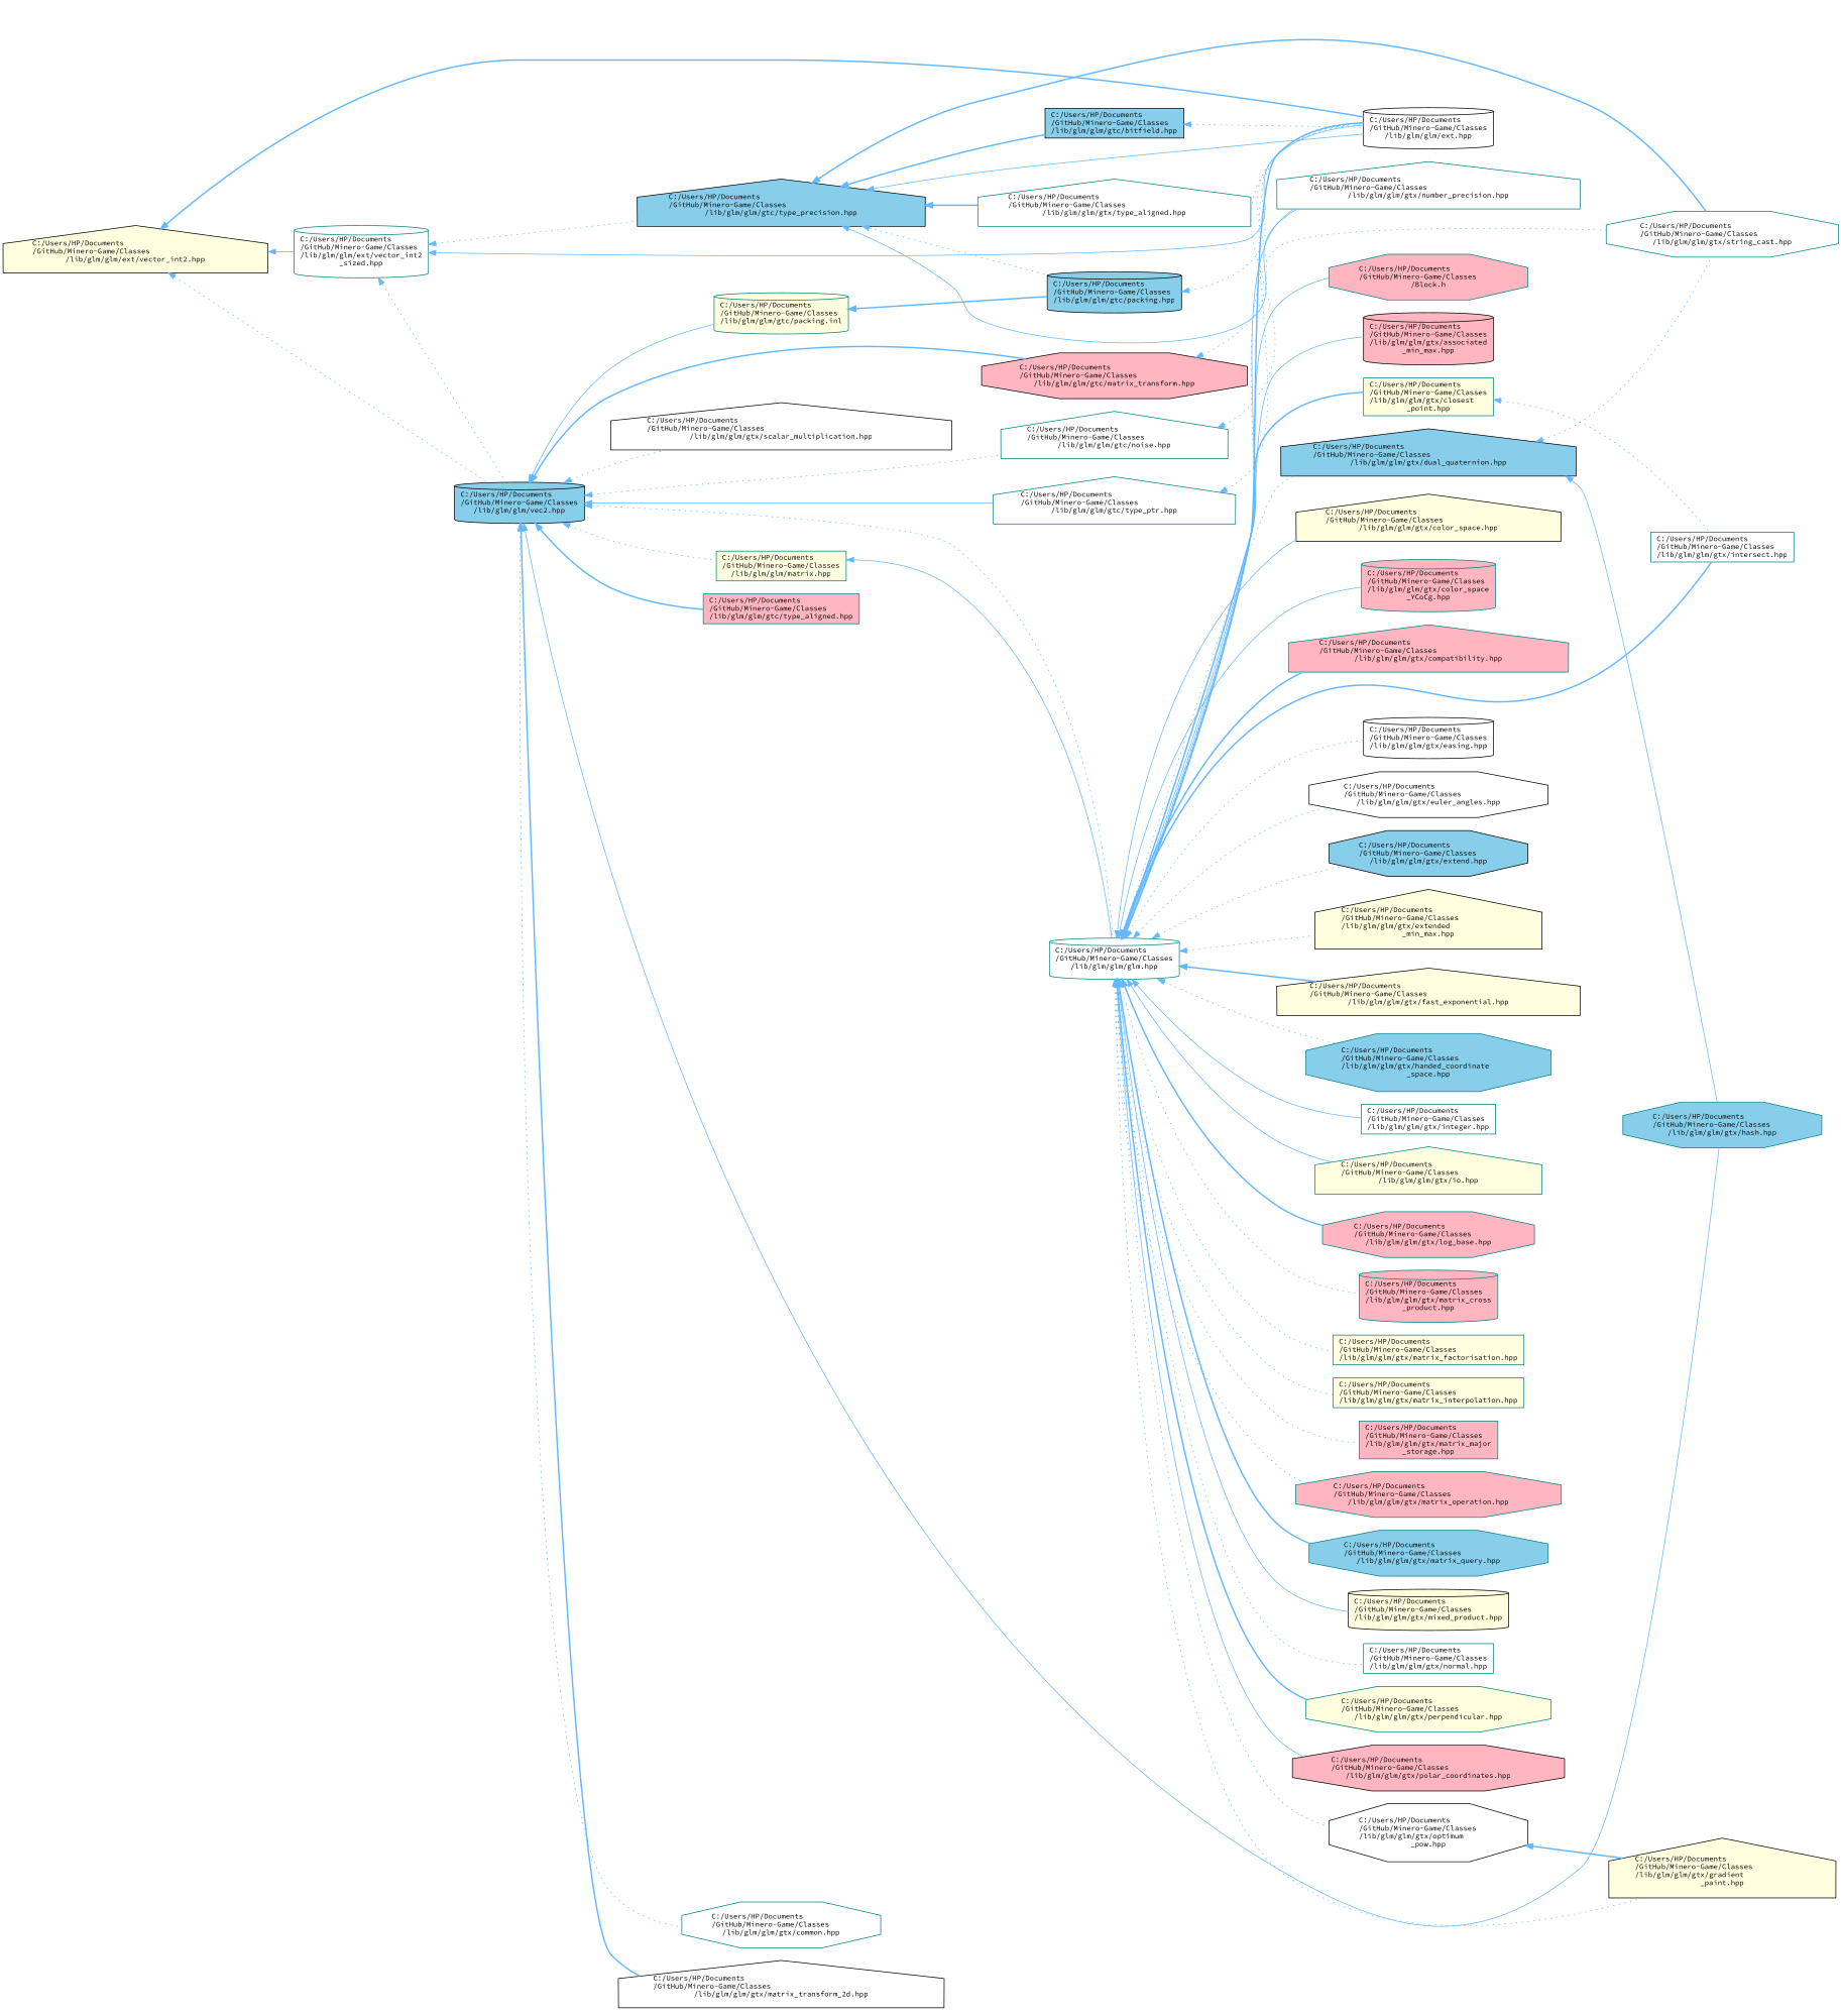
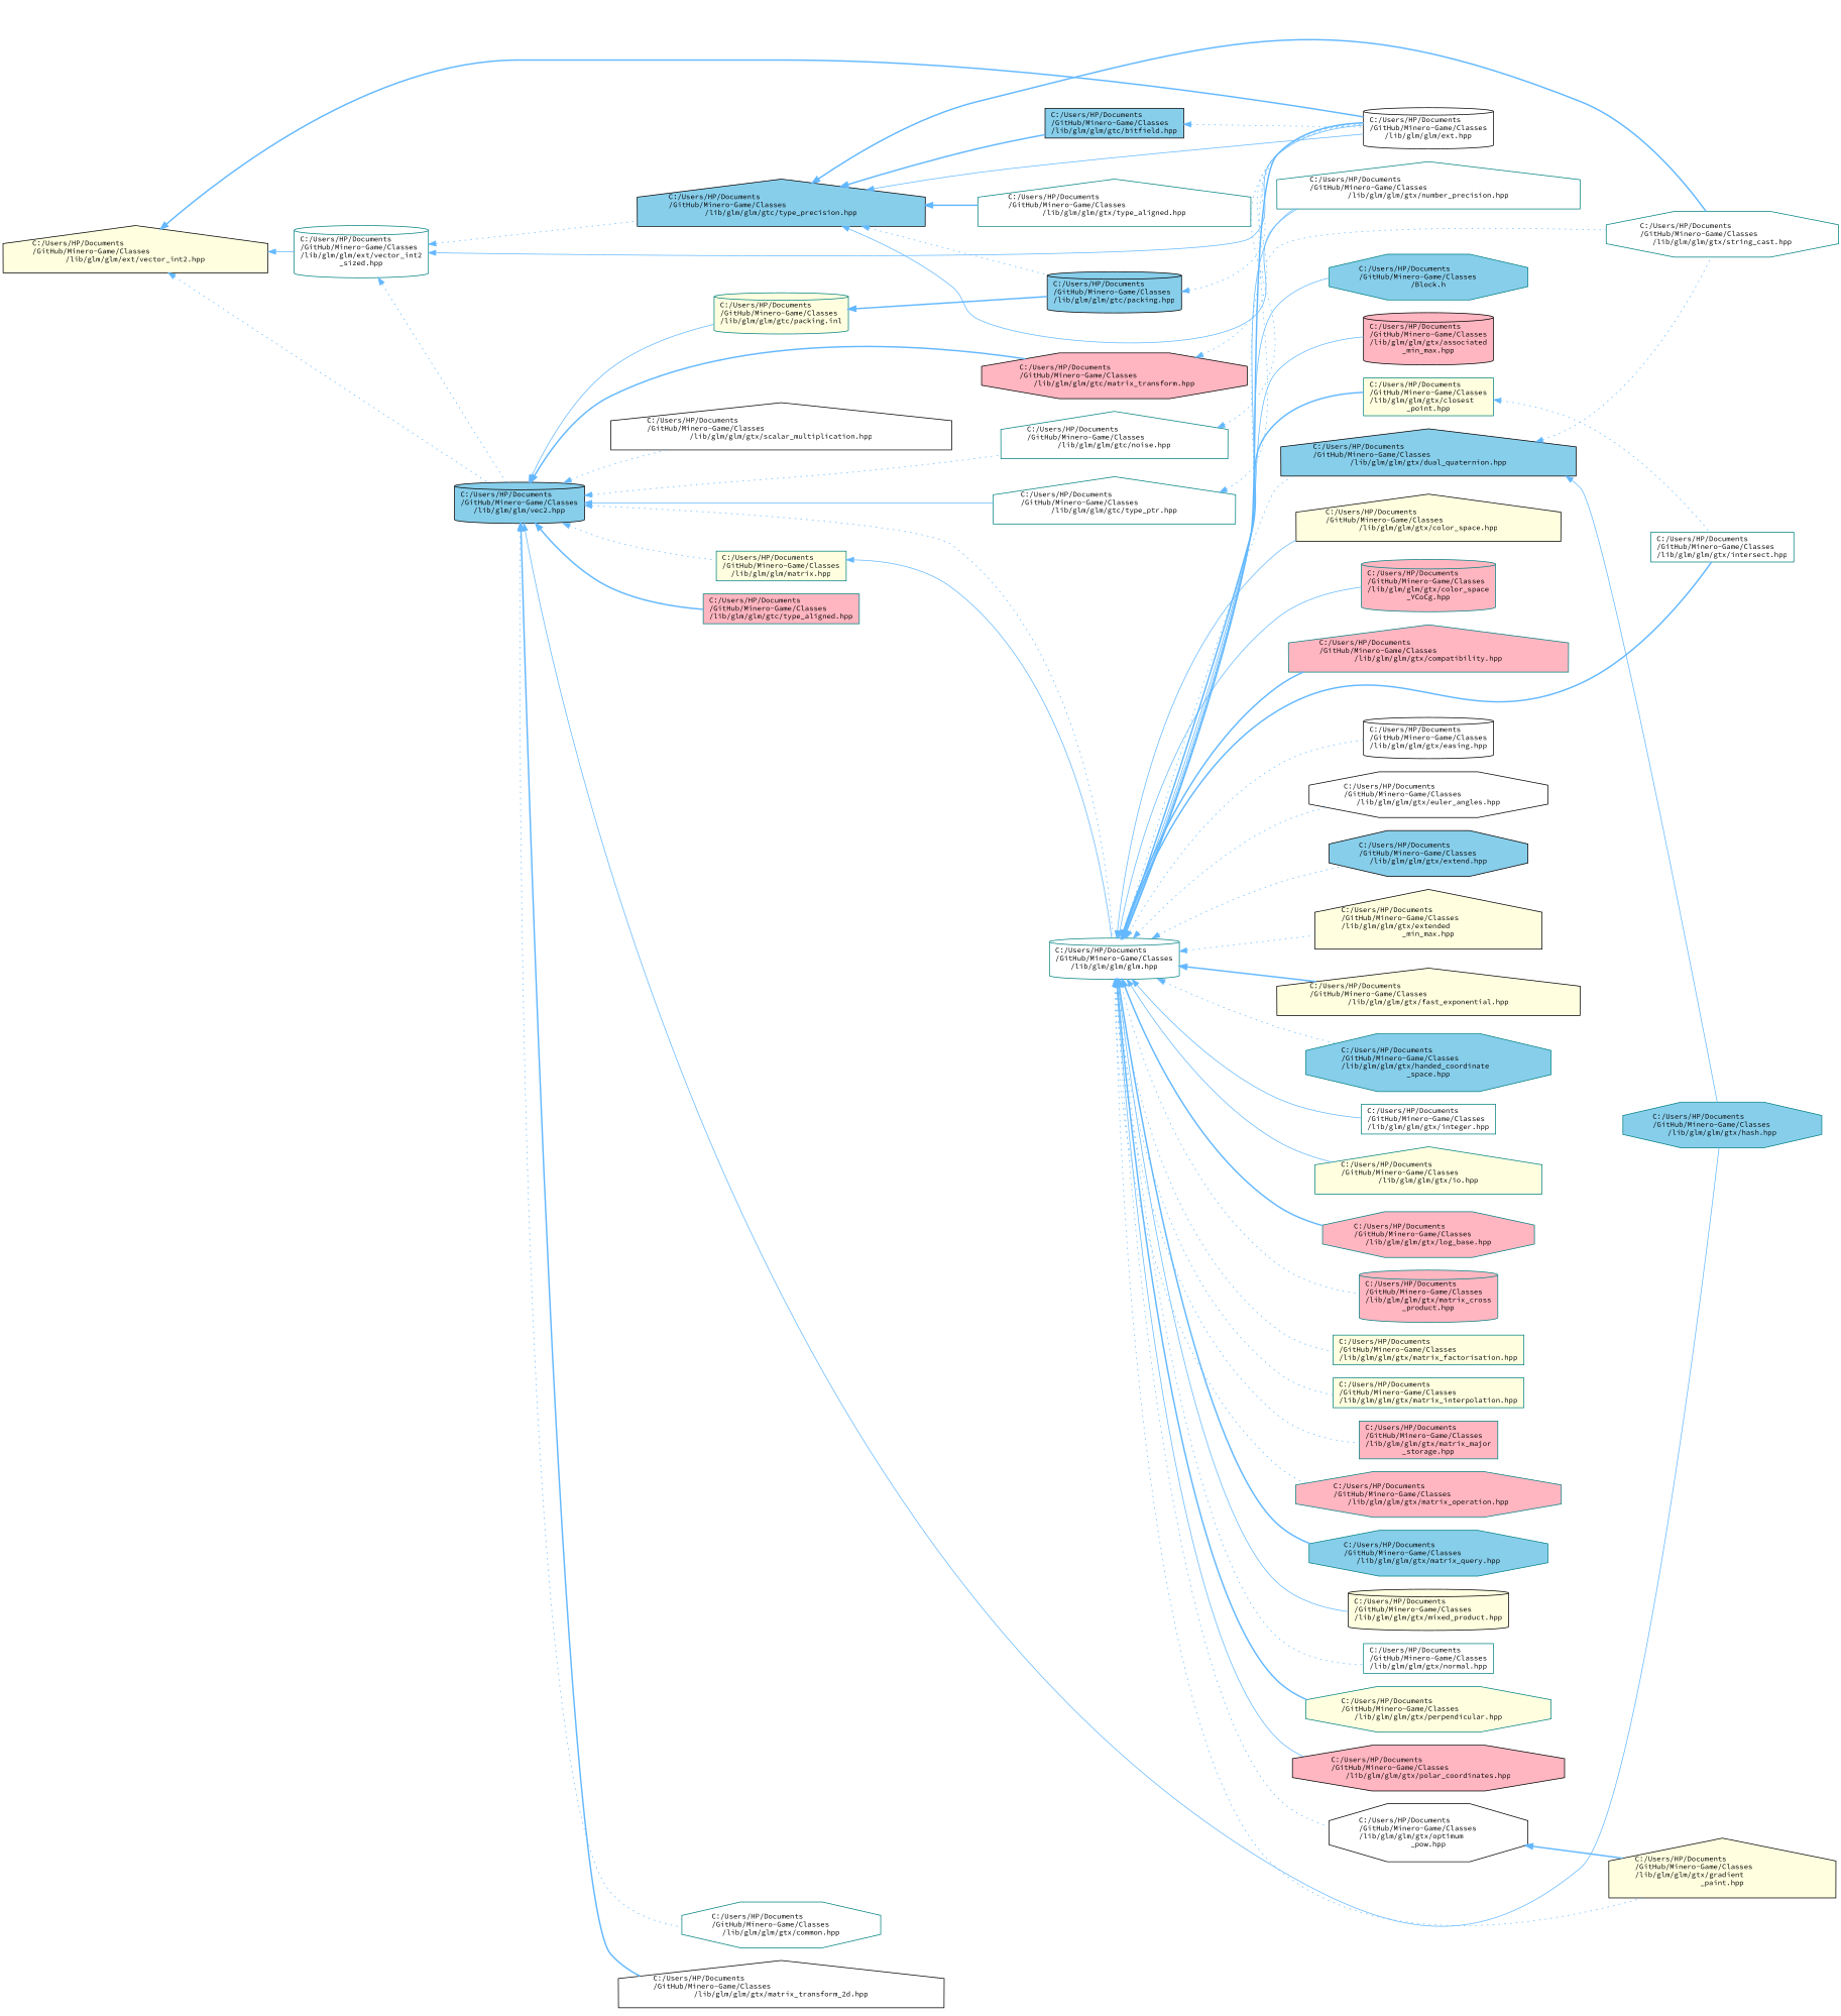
  digraph {
    rankdir=LR
    fontname="Source Code Pro"
    node [color=teal fillcolor=white fontname="Source Code Pro" fontsize=10 shape=house style=filled]
    edge [color=steelblue1 dir=back fontname="Source Code Pro" fontsize=10 labelfontname=Helvetica labelfontsize=10 style=dotted]
    n1 [color=black fillcolor=lightyellow fontcolor=black height=0.2 label="C:/Users/HP/Documents\l/GitHub/Minero-Game/Classes\l/lib/glm/glm/ext/vector_int2.hpp" width=0.4]
    n2 [color=black height=0.2 label="C:/Users/HP/Documents\l/GitHub/Minero-Game/Classes\l/lib/glm/glm/ext.hpp" shape=cylinder width=0.4]
    n3 [height=0.2 label="C:/Users/HP/Documents\l/GitHub/Minero-Game/Classes\l/lib/glm/glm/ext/vector_int2\l_sized.hpp" shape=cylinder width=0.4]
    n4 [color=black fillcolor=skyblue height=0.2 label="C:/Users/HP/Documents\l/GitHub/Minero-Game/Classes\l/lib/glm/glm/vec2.hpp" shape=cylinder width=0.4]
    n5 [color=black fillcolor=skyblue height=0.2 label="C:/Users/HP/Documents\l/GitHub/Minero-Game/Classes\l/lib/glm/glm/gtc/type_precision.hpp" width=0.4]
    n6 [color=black fillcolor=skyblue height=0.2 label="C:/Users/HP/Documents\l/GitHub/Minero-Game/Classes\l/lib/glm/glm/gtc/bitfield.hpp" shape=box width=0.4]
    n7 [color=black fillcolor=skyblue height=0.2 label="C:/Users/HP/Documents\l/GitHub/Minero-Game/Classes\l/lib/glm/glm/gtc/packing.hpp" shape=cylinder width=0.4]
    n8 [height=0.2 label="C:/Users/HP/Documents\l/GitHub/Minero-Game/Classes\l/lib/glm/glm/gtx/number_precision.hpp" width=0.4]
    n9 [height=0.2 label="C:/Users/HP/Documents\l/GitHub/Minero-Game/Classes\l/lib/glm/glm/gtx/string_cast.hpp" shape=octagon width=0.4]
    n10 [height=0.2 label="C:/Users/HP/Documents\l/GitHub/Minero-Game/Classes\l/lib/glm/glm/gtx/type_aligned.hpp" width=0.4]
    n11 [height=0.2 label="C:/Users/HP/Documents\l/GitHub/Minero-Game/Classes\l/lib/glm/glm/glm.hpp" shape=cylinder width=0.4]
    n12 [fillcolor=skyblue height=0.2 label="C:/Users/HP/Documents\l/GitHub/Minero-Game/Classes\l/lib/glm/glm/gtx/hash.hpp" shape=octagon width=0.4]
    n13 [color=black fillcolor=lightpink height=0.2 label="C:/Users/HP/Documents\l/GitHub/Minero-Game/Classes\l/lib/glm/glm/gtc/matrix_transform.hpp" shape=octagon width=0.4]
    n14 [height=0.2 label="C:/Users/HP/Documents\l/GitHub/Minero-Game/Classes\l/lib/glm/glm/gtc/noise.hpp" width=0.4]
    n15 [fillcolor=lightyellow height=0.2 label="C:/Users/HP/Documents\l/GitHub/Minero-Game/Classes\l/lib/glm/glm/gtc/packing.inl" shape=cylinder width=0.4]
    n16 [fillcolor=lightpink height=0.2 label="C:/Users/HP/Documents\l/GitHub/Minero-Game/Classes\l/lib/glm/glm/gtc/type_aligned.hpp" shape=box width=0.4]
    n17 [height=0.2 label="C:/Users/HP/Documents\l/GitHub/Minero-Game/Classes\l/lib/glm/glm/gtc/type_ptr.hpp" width=0.4]
    n18 [height=0.2 label="C:/Users/HP/Documents\l/GitHub/Minero-Game/Classes\l/lib/glm/glm/gtx/common.hpp" shape=octagon width=0.4]
    n19 [color=black height=0.2 label="C:/Users/HP/Documents\l/GitHub/Minero-Game/Classes\l/lib/glm/glm/gtx/matrix_transform_2d.hpp" width=0.4]
    n20 [color=black height=0.2 label="C:/Users/HP/Documents\l/GitHub/Minero-Game/Classes\l/lib/glm/glm/gtx/scalar_multiplication.hpp" width=0.4]
    n21 [fillcolor=lightyellow height=0.2 label="C:/Users/HP/Documents\l/GitHub/Minero-Game/Classes\l/lib/glm/glm/matrix.hpp" shape=box width=0.4]
-   n22 [fillcolor=lightpink height=0.2 label="C:/Users/HP/Documents\l/GitHub/Minero-Game/Classes\l/Block.h" shape=octagon width=0.4]
+   n22 [fillcolor=skyblue height=0.2 label="C:/Users/HP/Documents\l/GitHub/Minero-Game/Classes\l/Block.h" shape=octagon width=0.4]
    n23 [color=black fillcolor=lightpink height=0.2 label="C:/Users/HP/Documents\l/GitHub/Minero-Game/Classes\l/lib/glm/glm/gtx/associated\l_min_max.hpp" shape=cylinder width=0.4]
    n24 [fillcolor=lightyellow height=0.2 label="C:/Users/HP/Documents\l/GitHub/Minero-Game/Classes\l/lib/glm/glm/gtx/closest\l_point.hpp" shape=box width=0.4]
    n25 [height=0.2 label="C:/Users/HP/Documents\l/GitHub/Minero-Game/Classes\l/lib/glm/glm/gtx/intersect.hpp" shape=box width=0.4]
    n26 [color=black fillcolor=lightyellow height=0.2 label="C:/Users/HP/Documents\l/GitHub/Minero-Game/Classes\l/lib/glm/glm/gtx/color_space.hpp" width=0.4]
    n27 [fillcolor=lightpink height=0.2 label="C:/Users/HP/Documents\l/GitHub/Minero-Game/Classes\l/lib/glm/glm/gtx/color_space\l_YCoCg.hpp" shape=cylinder width=0.4]
    n28 [fillcolor=lightpink height=0.2 label="C:/Users/HP/Documents\l/GitHub/Minero-Game/Classes\l/lib/glm/glm/gtx/compatibility.hpp" width=0.4]
    n29 [color=black fillcolor=skyblue height=0.2 label="C:/Users/HP/Documents\l/GitHub/Minero-Game/Classes\l/lib/glm/glm/gtx/dual_quaternion.hpp" width=0.4]
    n30 [color=black height=0.2 label="C:/Users/HP/Documents\l/GitHub/Minero-Game/Classes\l/lib/glm/glm/gtx/easing.hpp" shape=cylinder width=0.4]
    n31 [color=black height=0.2 label="C:/Users/HP/Documents\l/GitHub/Minero-Game/Classes\l/lib/glm/glm/gtx/euler_angles.hpp" shape=octagon width=0.4]
    n32 [color=black fillcolor=skyblue height=0.2 label="C:/Users/HP/Documents\l/GitHub/Minero-Game/Classes\l/lib/glm/glm/gtx/extend.hpp" shape=octagon width=0.4]
    n33 [color=black fillcolor=lightyellow height=0.2 label="C:/Users/HP/Documents\l/GitHub/Minero-Game/Classes\l/lib/glm/glm/gtx/extended\l_min_max.hpp" width=0.4]
    n34 [color=black fillcolor=lightyellow height=0.2 label="C:/Users/HP/Documents\l/GitHub/Minero-Game/Classes\l/lib/glm/glm/gtx/fast_exponential.hpp" width=0.4]
    n35 [color=black fillcolor=lightyellow height=0.2 label="C:/Users/HP/Documents\l/GitHub/Minero-Game/Classes\l/lib/glm/glm/gtx/gradient\l_paint.hpp" width=0.4]
    n36 [fillcolor=skyblue height=0.2 label="C:/Users/HP/Documents\l/GitHub/Minero-Game/Classes\l/lib/glm/glm/gtx/handed_coordinate\l_space.hpp" shape=octagon width=0.4]
    n37 [height=0.2 label="C:/Users/HP/Documents\l/GitHub/Minero-Game/Classes\l/lib/glm/glm/gtx/integer.hpp" shape=box width=0.4]
    n38 [fillcolor=lightyellow height=0.2 label="C:/Users/HP/Documents\l/GitHub/Minero-Game/Classes\l/lib/glm/glm/gtx/io.hpp" width=0.4]
    n39 [fillcolor=lightpink height=0.2 label="C:/Users/HP/Documents\l/GitHub/Minero-Game/Classes\l/lib/glm/glm/gtx/log_base.hpp" shape=octagon width=0.4]
    n40 [fillcolor=lightpink height=0.2 label="C:/Users/HP/Documents\l/GitHub/Minero-Game/Classes\l/lib/glm/glm/gtx/matrix_cross\l_product.hpp" shape=cylinder width=0.4]
    n41 [fillcolor=lightyellow height=0.2 label="C:/Users/HP/Documents\l/GitHub/Minero-Game/Classes\l/lib/glm/glm/gtx/matrix_factorisation.hpp" shape=box width=0.4]
    n42 [fillcolor=lightyellow height=0.2 label="C:/Users/HP/Documents\l/GitHub/Minero-Game/Classes\l/lib/glm/glm/gtx/matrix_interpolation.hpp" shape=box width=0.4]
    n43 [fillcolor=lightpink height=0.2 label="C:/Users/HP/Documents\l/GitHub/Minero-Game/Classes\l/lib/glm/glm/gtx/matrix_major\l_storage.hpp" shape=box width=0.4]
    n44 [fillcolor=lightpink height=0.2 label="C:/Users/HP/Documents\l/GitHub/Minero-Game/Classes\l/lib/glm/glm/gtx/matrix_operation.hpp" shape=octagon width=0.4]
    n45 [fillcolor=skyblue height=0.2 label="C:/Users/HP/Documents\l/GitHub/Minero-Game/Classes\l/lib/glm/glm/gtx/matrix_query.hpp" shape=octagon width=0.4]
    n46 [color=black fillcolor=lightyellow height=0.2 label="C:/Users/HP/Documents\l/GitHub/Minero-Game/Classes\l/lib/glm/glm/gtx/mixed_product.hpp" shape=cylinder width=0.4]
    n47 [height=0.2 label="C:/Users/HP/Documents\l/GitHub/Minero-Game/Classes\l/lib/glm/glm/gtx/normal.hpp" shape=box width=0.4]
    n48 [color=black height=0.2 label="C:/Users/HP/Documents\l/GitHub/Minero-Game/Classes\l/lib/glm/glm/gtx/optimum\l_pow.hpp" shape=octagon width=0.4]
    n49 [fillcolor=lightyellow height=0.2 label="C:/Users/HP/Documents\l/GitHub/Minero-Game/Classes\l/lib/glm/glm/gtx/perpendicular.hpp" shape=octagon width=0.4]
    n50 [color=black fillcolor=lightpink height=0.2 label="C:/Users/HP/Documents\l/GitHub/Minero-Game/Classes\l/lib/glm/glm/gtx/polar_coordinates.hpp" shape=octagon width=0.4]
    n1 -> n2 [style=bold]
    n1 -> n3 [style=solid]
    n1 -> n4
    n3 -> n2 [style=solid]
    n3 -> n4
    n3 -> n5
    n4 -> n11
    n4 -> n12 [style=solid]
    n4 -> n13 [style=bold]
    n4 -> n14
    n4 -> n15 [style=solid]
    n4 -> n16 [style=bold]
    n4 -> n17 [style=solid]
    n4 -> n18
    n4 -> n19 [style=bold]
    n4 -> n20
    n4 -> n21
    n5 -> n2 [style=solid]
    n5 -> n6 [style=bold]
    n5 -> n7
    n5 -> n8 [style=solid]
    n5 -> n9 [style=bold]
    n5 -> n10 [style=bold]
    n6 -> n2
    n7 -> n2
    n11 -> n2 [style=bold]
    n11 -> n8 [style=solid]
    n11 -> n9
    n11 -> n22 [style=solid]
    n11 -> n23 [style=solid]
    n11 -> n24 [style=bold]
    n11 -> n25 [style=bold]
    n11 -> n26 [style=solid]
    n11 -> n27 [style=solid]
    n11 -> n28 [style=bold]
    n11 -> n29
    n11 -> n30
    n11 -> n31
    n11 -> n32
    n11 -> n33
    n11 -> n34 [style=bold]
    n11 -> n35
    n11 -> n36
    n11 -> n37 [style=solid]
    n11 -> n38 [style=solid]
    n11 -> n39 [style=bold]
    n11 -> n40
    n11 -> n41
    n11 -> n42
    n11 -> n43
    n11 -> n44
    n11 -> n45 [style=bold]
    n11 -> n46 [style=solid]
    n11 -> n47
    n11 -> n48
    n11 -> n49 [style=bold]
    n11 -> n50 [style=solid]
    n13 -> n2
    n14 -> n2
    n15 -> n7 [style=bold]
    n17 -> n2
    n21 -> n11 [style=solid]
    n24 -> n25
    n29 -> n9
    n29 -> n12 [style=solid]
    n48 -> n35 [style=bold]
  }
